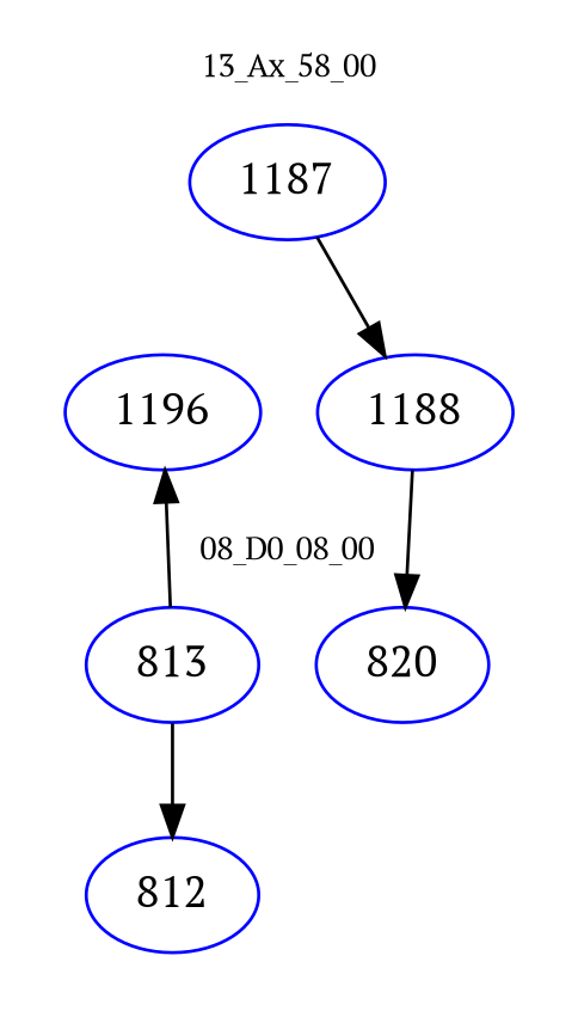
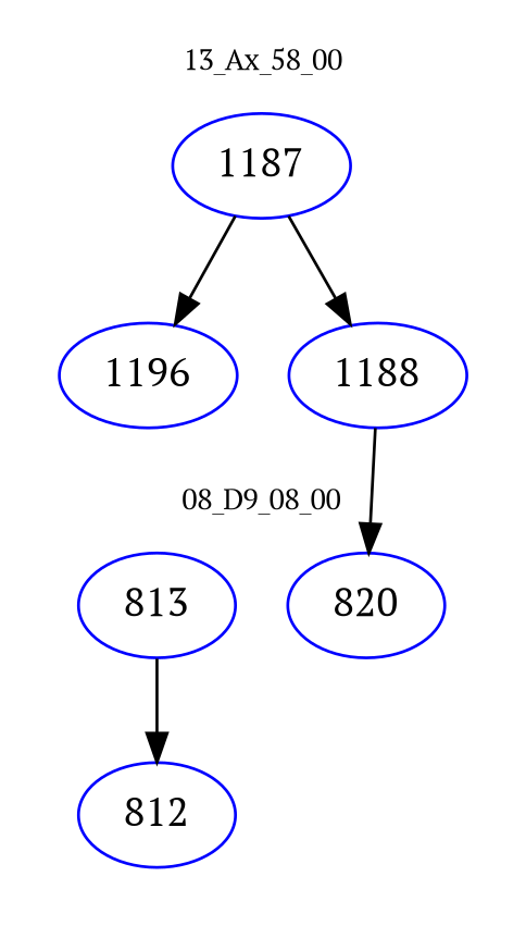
  digraph {
    fontname="PT Serif"
    node [color=blue fontname="PT Serif"]
    edge [color=black fontname="PT Serif"]
    n1 [label=1187]
    n2 [label=1196]
    n3 [label=1188]
    n4 [label=813]
    n5 [label=812]
    n6 [label=820]
    subgraph cluster_1 {
      color=white
      fontsize=10
      label="13_Ax_58_00"
      n1
      n2
      n3
    }
    subgraph cluster_2 {
      color=white
      fontsize=10
-     label="08_D0_08_00"
+     label="08_D9_08_00"
      n4
      n5
      n6
    }
-   n4 -> n2
+   n1 -> n2
    n1 -> n3
    n3 -> n6
    n4 -> n5
  }
